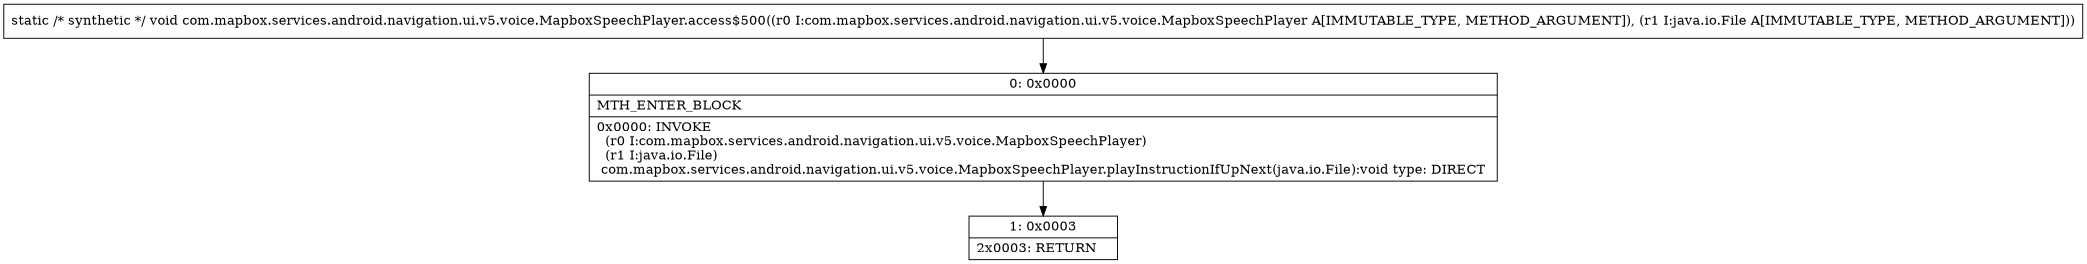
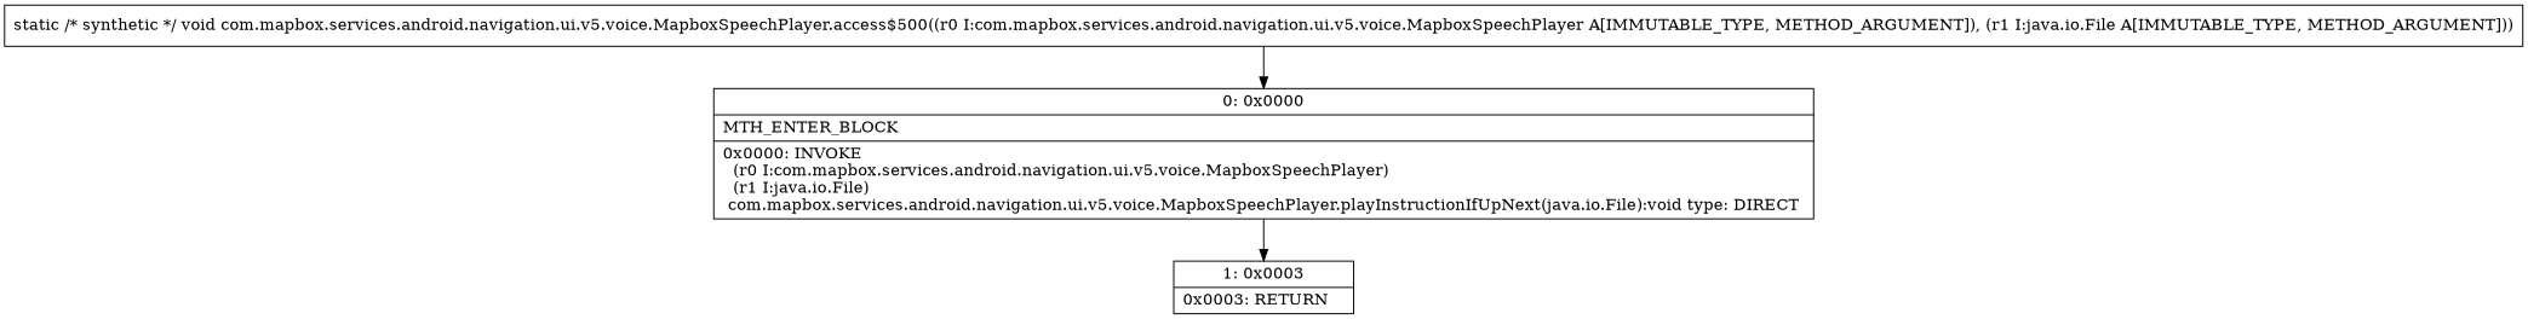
  digraph {
    node [shape=record]
    n1 [label="{0\:\ 0x0000|MTH_ENTER_BLOCK\l|0x0000: INVOKE  \l  (r0 I:com.mapbox.services.android.navigation.ui.v5.voice.MapboxSpeechPlayer)\l  (r1 I:java.io.File)\l com.mapbox.services.android.navigation.ui.v5.voice.MapboxSpeechPlayer.playInstructionIfUpNext(java.io.File):void type: DIRECT \l}"]
-   n2 [label="{1\:\ 0x0003|2x0003: RETURN   \l}"]
+   n2 [label="{1\:\ 0x0003|0x0003: RETURN   \l}"]
    n3 [label="{static \/* synthetic *\/ void com.mapbox.services.android.navigation.ui.v5.voice.MapboxSpeechPlayer.access$500((r0 I:com.mapbox.services.android.navigation.ui.v5.voice.MapboxSpeechPlayer A[IMMUTABLE_TYPE, METHOD_ARGUMENT]), (r1 I:java.io.File A[IMMUTABLE_TYPE, METHOD_ARGUMENT])) }"]
    n1 -> n2
    n3 -> n1
  }
